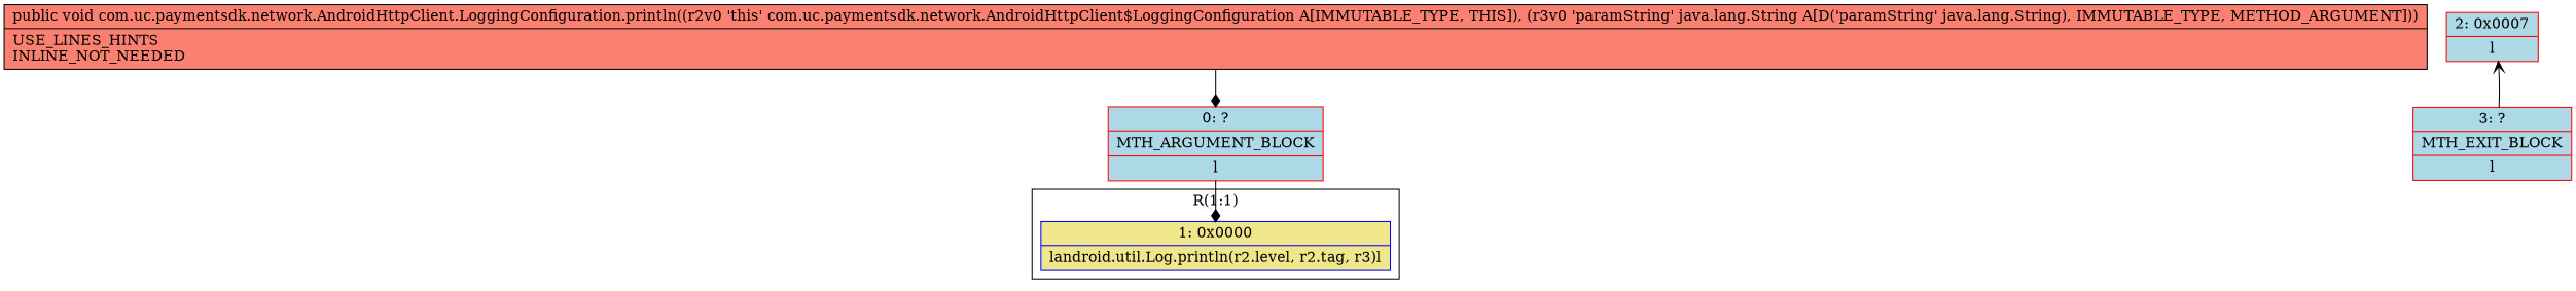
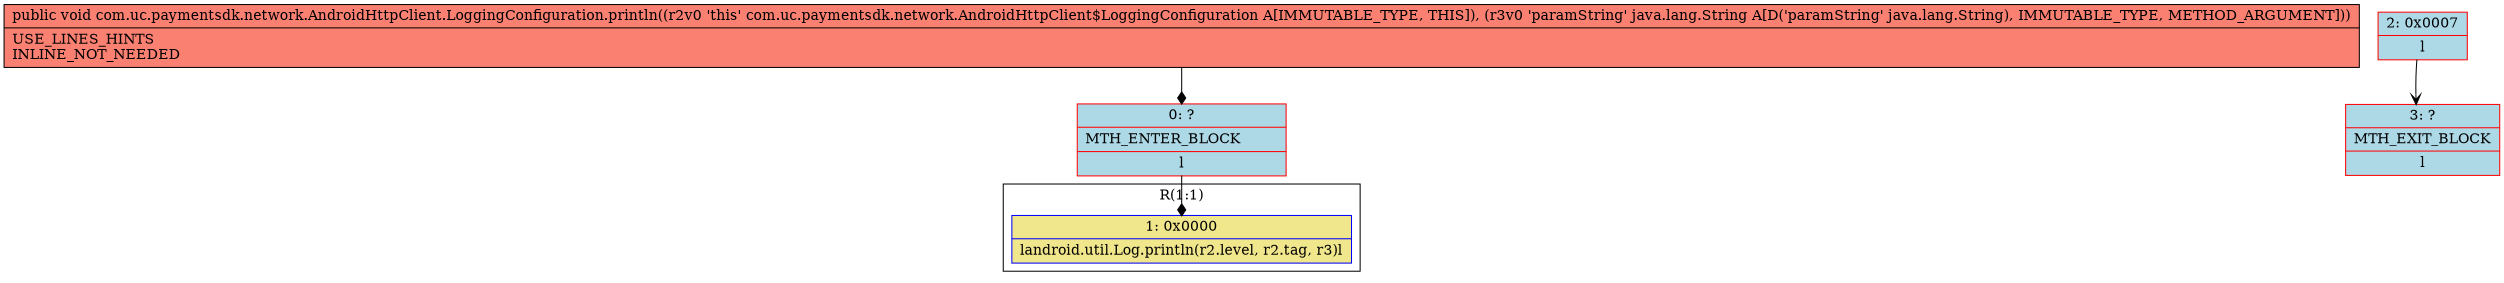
  digraph {
    node [color=red fillcolor=lightblue shape=record style=filled]
    edge [arrowhead=diamond]
    n1 [color=blue fillcolor=khaki label="{1\:\ 0x0000|landroid.util.Log.println(r2.level, r2.tag, r3)l}"]
    n2 [label="{2\:\ 0x0007|l}"]
    n3 [label="{3\:\ ?|MTH_EXIT_BLOCK\l|l}"]
-   n4 [label="{0\:\ ?|MTH_ARGUMENT_BLOCK\l|l}"]
+   n4 [label="{0\:\ ?|MTH_ENTER_BLOCK\l|l}"]
    n5 [fillcolor=salmon label="{public void com.uc.paymentsdk.network.AndroidHttpClient.LoggingConfiguration.println((r2v0 'this' com.uc.paymentsdk.network.AndroidHttpClient$LoggingConfiguration A[IMMUTABLE_TYPE, THIS]), (r3v0 'paramString' java.lang.String A[D('paramString' java.lang.String), IMMUTABLE_TYPE, METHOD_ARGUMENT]))  | USE_LINES_HINTS\lINLINE_NOT_NEEDED\l}" color=""]
    subgraph cluster_1 {
      label="R(1:1)"
      n1
    }
-   n3 -> n2 [arrowhead=vee]
+   n2 -> n3 [arrowhead=vee]
    n4 -> n1
    n5 -> n4
  }
